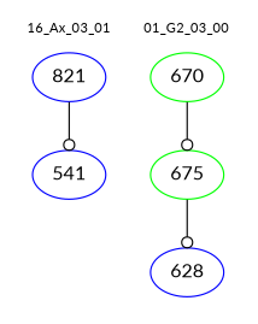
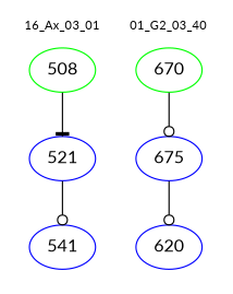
  digraph {
    fontname=Lato
    node [color=blue fontname=Lato]
    edge [arrowhead=odot color=black fontname=Lato]
-   n2 [label=821]
+   n1 [color=green label=508]
+   n2 [label=521]
    n3 [label=541]
    n4 [color=green label=670]
-   n5 [color=green label=675]
-   n6 [label=628]
+   n5 [label=675]
+   n6 [label=620]
    subgraph cluster_1 {
      color=white
      fontsize=10
      label="16_Ax_03_01"
+     n1
      n2
      n3
    }
    subgraph cluster_2 {
      color=white
      fontsize=10
-     label="01_G2_03_00"
+     label="01_G2_03_40"
      n4
      n5
      n6
    }
+   n1 -> n2 [arrowhead=tee]
    n2 -> n3
    n4 -> n5
    n5 -> n6
  }
